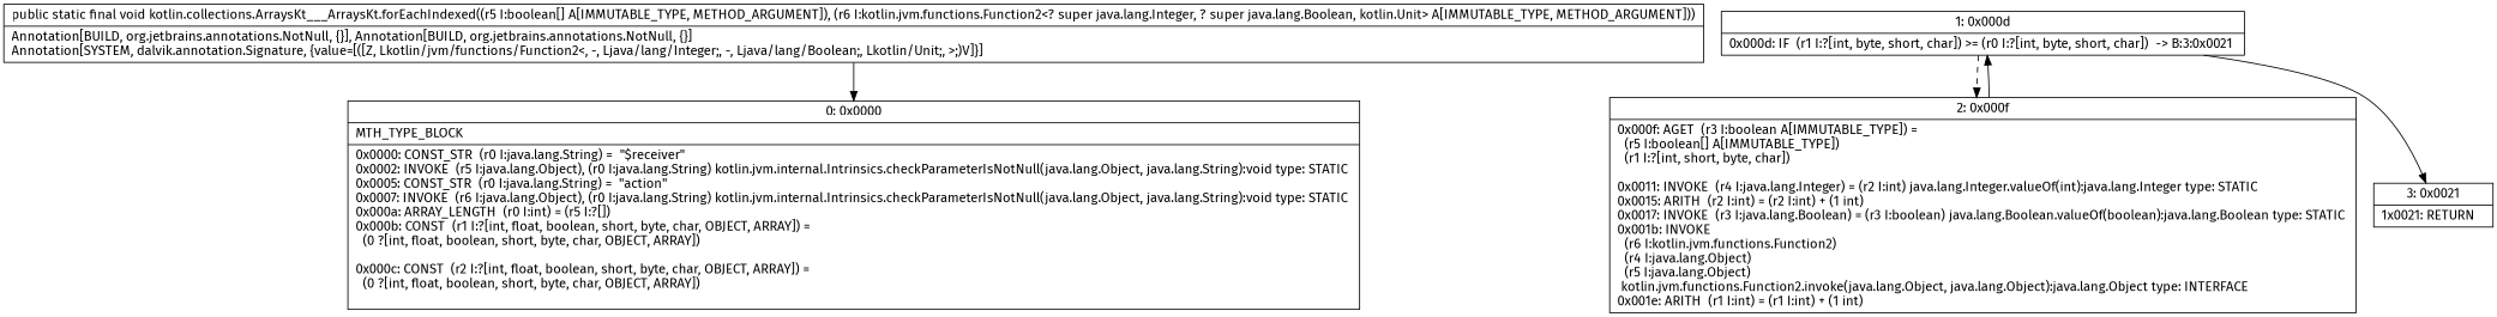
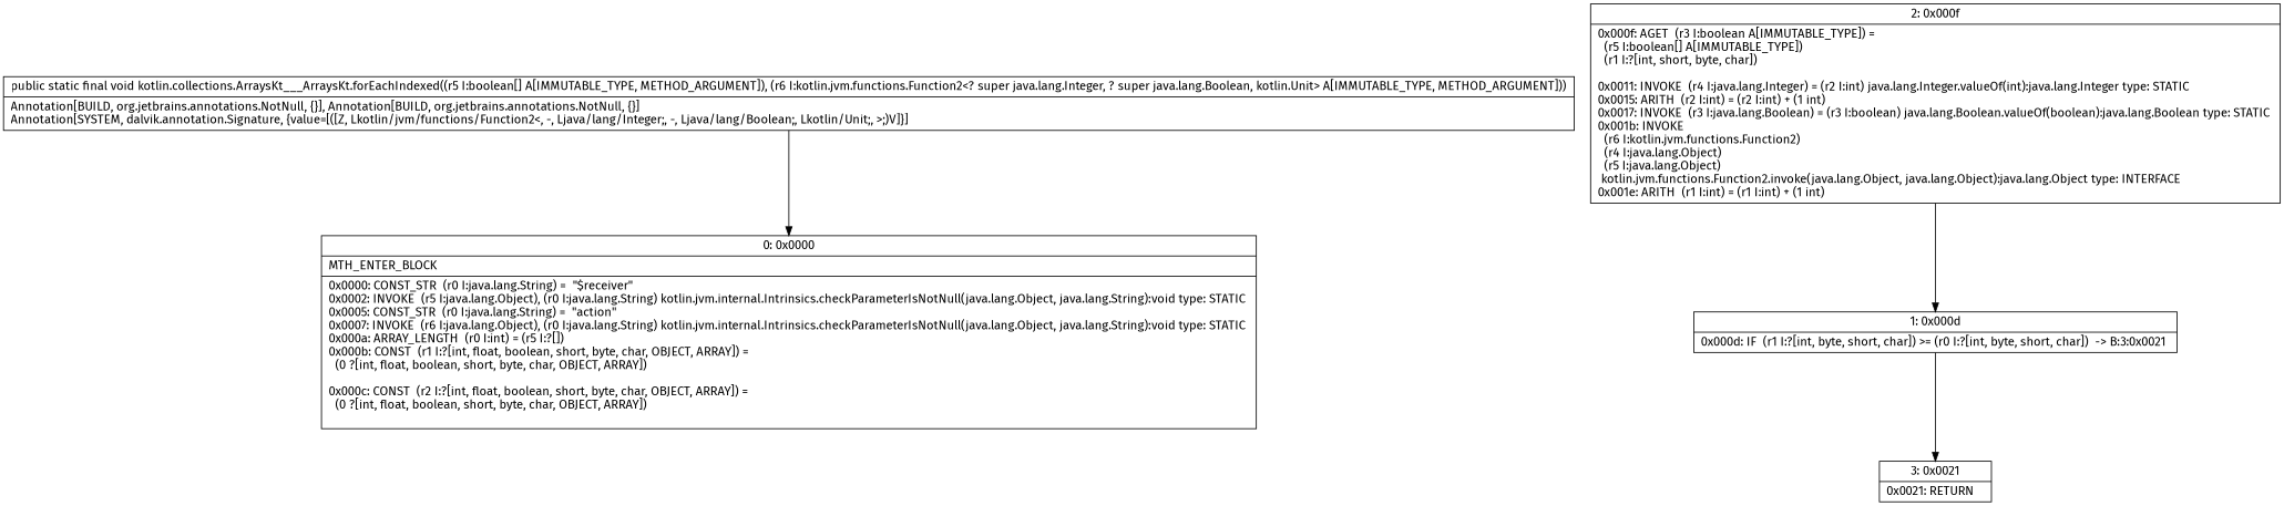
  digraph {
    fontname="Fira Sans"
    node [fontname="Fira Sans" shape=record]
    edge [fontname="Fira Sans"]
-   n1 [label="{0\:\ 0x0000|MTH_TYPE_BLOCK\l|0x0000: CONST_STR  (r0 I:java.lang.String) =  \"$receiver\" \l0x0002: INVOKE  (r5 I:java.lang.Object), (r0 I:java.lang.String) kotlin.jvm.internal.Intrinsics.checkParameterIsNotNull(java.lang.Object, java.lang.String):void type: STATIC \l0x0005: CONST_STR  (r0 I:java.lang.String) =  \"action\" \l0x0007: INVOKE  (r6 I:java.lang.Object), (r0 I:java.lang.String) kotlin.jvm.internal.Intrinsics.checkParameterIsNotNull(java.lang.Object, java.lang.String):void type: STATIC \l0x000a: ARRAY_LENGTH  (r0 I:int) = (r5 I:?[]) \l0x000b: CONST  (r1 I:?[int, float, boolean, short, byte, char, OBJECT, ARRAY]) = \l  (0 ?[int, float, boolean, short, byte, char, OBJECT, ARRAY])\l \l0x000c: CONST  (r2 I:?[int, float, boolean, short, byte, char, OBJECT, ARRAY]) = \l  (0 ?[int, float, boolean, short, byte, char, OBJECT, ARRAY])\l \l}"]
+   n1 [label="{0\:\ 0x0000|MTH_ENTER_BLOCK\l|0x0000: CONST_STR  (r0 I:java.lang.String) =  \"$receiver\" \l0x0002: INVOKE  (r5 I:java.lang.Object), (r0 I:java.lang.String) kotlin.jvm.internal.Intrinsics.checkParameterIsNotNull(java.lang.Object, java.lang.String):void type: STATIC \l0x0005: CONST_STR  (r0 I:java.lang.String) =  \"action\" \l0x0007: INVOKE  (r6 I:java.lang.Object), (r0 I:java.lang.String) kotlin.jvm.internal.Intrinsics.checkParameterIsNotNull(java.lang.Object, java.lang.String):void type: STATIC \l0x000a: ARRAY_LENGTH  (r0 I:int) = (r5 I:?[]) \l0x000b: CONST  (r1 I:?[int, float, boolean, short, byte, char, OBJECT, ARRAY]) = \l  (0 ?[int, float, boolean, short, byte, char, OBJECT, ARRAY])\l \l0x000c: CONST  (r2 I:?[int, float, boolean, short, byte, char, OBJECT, ARRAY]) = \l  (0 ?[int, float, boolean, short, byte, char, OBJECT, ARRAY])\l \l}"]
    n2 [label="{1\:\ 0x000d|0x000d: IF  (r1 I:?[int, byte, short, char]) \>= (r0 I:?[int, byte, short, char])  \-\> B:3:0x0021 \l}"]
    n3 [label="{2\:\ 0x000f|0x000f: AGET  (r3 I:boolean A[IMMUTABLE_TYPE]) = \l  (r5 I:boolean[] A[IMMUTABLE_TYPE])\l  (r1 I:?[int, short, byte, char])\l \l0x0011: INVOKE  (r4 I:java.lang.Integer) = (r2 I:int) java.lang.Integer.valueOf(int):java.lang.Integer type: STATIC \l0x0015: ARITH  (r2 I:int) = (r2 I:int) + (1 int) \l0x0017: INVOKE  (r3 I:java.lang.Boolean) = (r3 I:boolean) java.lang.Boolean.valueOf(boolean):java.lang.Boolean type: STATIC \l0x001b: INVOKE  \l  (r6 I:kotlin.jvm.functions.Function2)\l  (r4 I:java.lang.Object)\l  (r5 I:java.lang.Object)\l kotlin.jvm.functions.Function2.invoke(java.lang.Object, java.lang.Object):java.lang.Object type: INTERFACE \l0x001e: ARITH  (r1 I:int) = (r1 I:int) + (1 int) \l}"]
-   n4 [label="{3\:\ 0x0021|1x0021: RETURN   \l}"]
+   n4 [label="{3\:\ 0x0021|0x0021: RETURN   \l}"]
    n5 [label="{public static final void kotlin.collections.ArraysKt___ArraysKt.forEachIndexed((r5 I:boolean[] A[IMMUTABLE_TYPE, METHOD_ARGUMENT]), (r6 I:kotlin.jvm.functions.Function2\<? super java.lang.Integer, ? super java.lang.Boolean, kotlin.Unit\> A[IMMUTABLE_TYPE, METHOD_ARGUMENT]))  | Annotation[BUILD, org.jetbrains.annotations.NotNull, \{\}], Annotation[BUILD, org.jetbrains.annotations.NotNull, \{\}]\lAnnotation[SYSTEM, dalvik.annotation.Signature, \{value=[([Z, Lkotlin\/jvm\/functions\/Function2\<, \-, Ljava\/lang\/Integer;, \-, Ljava\/lang\/Boolean;, Lkotlin\/Unit;, \>;)V]\}]\l}"]
-   n2 -> n3 [style=dashed]
    n2 -> n4
    n3 -> n2
    n5 -> n1
  }
